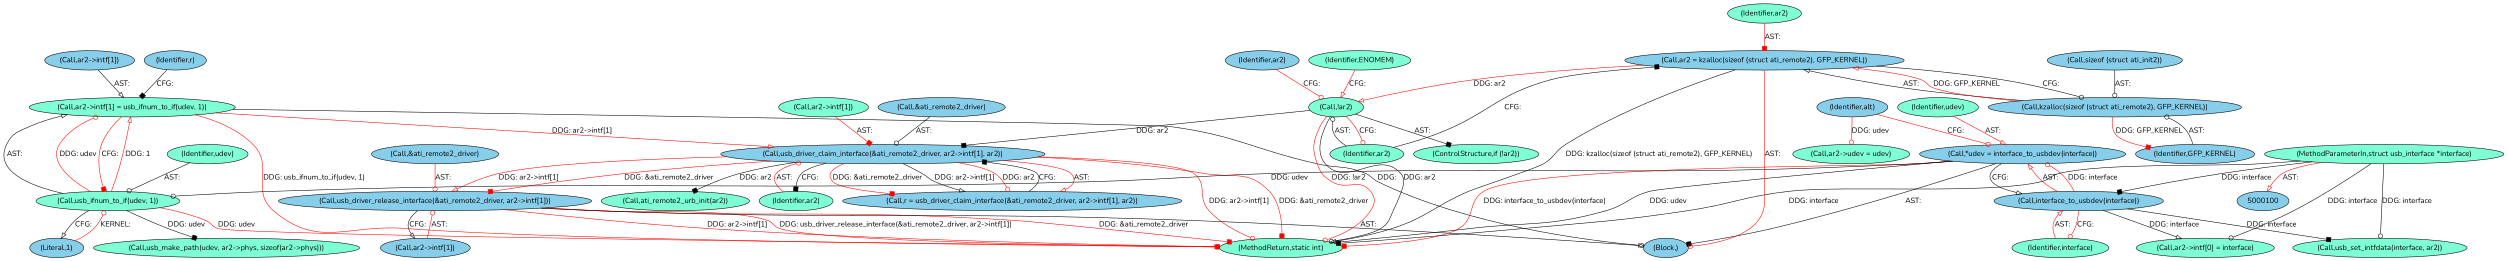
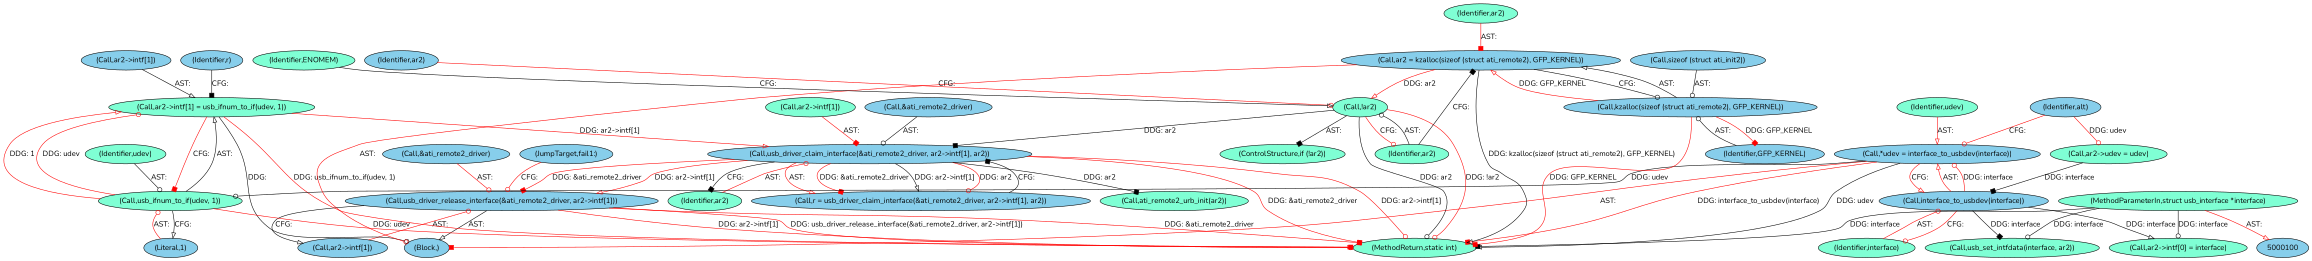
  digraph {
    fontname=Nunito
    node [fillcolor=skyblue fontname=Nunito style=filled]
    edge [arrowhead=odot color=red fontname=Nunito]
    n1 [label="(Call,usb_driver_release_interface(&ati_remote2_driver, ar2->intf[1]))"]
    n2 [label="(Call,ar2->intf[1])"]
    n3 [fillcolor=aquamarine label="(MethodReturn,static int)"]
    n4 [label="(Block,)"]
    n5 [label="(Call,usb_driver_claim_interface(&ati_remote2_driver, ar2->intf[1], ar2))"]
    n6 [fillcolor=aquamarine label="(Identifier,ar2)"]
    n7 [label="(Call,r = usb_driver_claim_interface(&ati_remote2_driver, ar2->intf[1], ar2))"]
    n8 [fillcolor=aquamarine label="(Call,ati_remote2_urb_init(ar2))"]
    n9 [fillcolor=aquamarine label="(Call,ar2->intf[1] = usb_ifnum_to_if(udev, 1))"]
    n10 [fillcolor=aquamarine label="(Call,usb_ifnum_to_if(udev, 1))"]
-   n11 [fillcolor=aquamarine label="(Call,usb_make_path(udev, ar2->phys, sizeof(ar2->phys)))"]
    n12 [label="(Literal,1)"]
    n13 [label="(Call,*udev = interface_to_usbdev(interface))"]
    n14 [label="(Call,interface_to_usbdev(interface))"]
    n15 [fillcolor=aquamarine label="(Identifier,interface)"]
    n16 [fillcolor=aquamarine label="(Call,ar2->intf[0] = interface)"]
    n17 [fillcolor=aquamarine label="(Call,usb_set_intfdata(interface, ar2))"]
    n18 [fillcolor=aquamarine label="(Call,ar2->udev = udev)"]
    n19 [fillcolor=aquamarine label="(MethodParameterIn,struct usb_interface *interface)"]
    n20 [label=5000100]
    n21 [fillcolor=aquamarine label="(Call,!ar2)"]
    n22 [fillcolor=aquamarine label="(Identifier,ar2)"]
    n23 [fillcolor=aquamarine label="(ControlStructure,if (!ar2))"]
    n24 [label="(Call,ar2 = kzalloc(sizeof (struct ati_remote2), GFP_KERNEL))"]
    n25 [label="(Call,kzalloc(sizeof (struct ati_remote2), GFP_KERNEL))"]
    n26 [label="(Identifier,GFP_KERNEL)"]
    n27 [label="(Call,ar2->intf[1])"]
    n28 [fillcolor=aquamarine label="(Identifier,udev)"]
    n29 [label="(Identifier,ar2)"]
+   n30 [label="(JumpTarget,fail1:)"]
    n31 [label="(Call,&ati_remote2_driver)"]
    n32 [label="(Identifier,r)"]
    n33 [label="(Identifier,alt)"]
    n34 [fillcolor=aquamarine label="(Identifier,udev)"]
    n35 [fillcolor=aquamarine label="(Call,ar2->intf[1])"]
    n36 [fillcolor=aquamarine label="(Identifier,ENOMEM)"]
    n37 [label="(Call,sizeof (struct ati_init2))"]
    n38 [label="(Call,&ati_remote2_driver)"]
    n39 [fillcolor=aquamarine label="(Identifier,ar2)"]
    n1 -> n2 [arrowhead=onormal color=black label="CFG: "]
    n1 -> n3 [arrowhead=box label="DDG: &ati_remote2_driver"]
    n1 -> n3 [label="DDG: ar2->intf[1]"]
    n1 -> n3 [label="DDG: usb_driver_release_interface(&ati_remote2_driver, ar2->intf[1])"]
    n1 -> n4 [arrowhead=onormal color=black label="AST: "]
    n2 -> n1 [label="AST: "]
    n5 -> n1 [arrowhead=box label="DDG: &ati_remote2_driver"]
    n5 -> n1 [arrowhead=onormal label="DDG: ar2->intf[1]"]
    n5 -> n3 [label="DDG: ar2->intf[1]"]
    n5 -> n3 [arrowhead=box label="DDG: &ati_remote2_driver"]
    n5 -> n6 [arrowhead=box color=black label="CFG: "]
    n5 -> n7 [arrowhead=onormal label="AST: "]
    n5 -> n7 [arrowhead=box label="DDG: &ati_remote2_driver"]
    n5 -> n7 [arrowhead=onormal color=black label="DDG: ar2->intf[1]"]
    n5 -> n7 [label="DDG: ar2"]
    n5 -> n8 [arrowhead=box color=black label="DDG: ar2"]
    n6 -> n5 [label="AST: "]
    n7 -> n5 [arrowhead=box color=black label="CFG: "]
    n9 -> n3 [arrowhead=box label="DDG: usb_ifnum_to_if(udev, 1)"]
    n9 -> n4 [color=black label="DDG: "]
    n9 -> n5 [arrowhead=onormal label="DDG: ar2->intf[1]"]
    n9 -> n10 [arrowhead=box label="CFG: "]
    n10 -> n3 [arrowhead=onormal label="DDG: udev"]
    n10 -> n9 [arrowhead=onormal color=black label="AST: "]
    n10 -> n9 [label="DDG: udev"]
    n10 -> n9 [arrowhead=onormal label="DDG: 1"]
-   n10 -> n11 [arrowhead=box color=black label="DDG: udev"]
    n10 -> n12 [arrowhead=onormal color=black label="CFG: "]
-   n12 -> n10 [label="KERNEL: "]
+   n12 -> n10 [label="AST: "]
    n13 -> n3 [arrowhead=box label="DDG: interface_to_usbdev(interface)"]
    n13 -> n3 [arrowhead=onormal color=black label="DDG: udev"]
-   n13 -> n4 [arrowhead=box color=black label="AST: "]
+   n13 -> n4 [arrowhead=box label="AST: "]
    n13 -> n10 [color=black label="DDG: udev"]
-   n13 -> n14 [arrowhead=onormal color=black label="CFG: "]
+   n13 -> n14 [arrowhead=onormal label="CFG: "]
    n14 -> n13 [arrowhead=onormal label="AST: "]
    n14 -> n13 [label="DDG: interface"]
    n14 -> n15 [label="CFG: "]
    n14 -> n16 [arrowhead=onormal color=black label="DDG: interface"]
    n14 -> n17 [arrowhead=box color=black label="DDG: interface"]
-   n15 -> n14 [arrowhead=onormal label="AST: "]
+   n15 -> n14 [label="AST: "]
    n19 -> n3 [arrowhead=box color=black label="DDG: interface"]
-   n19 -> n14 [arrowhead=box color=black label="DDG: interface"]
+   n18 -> n14 [arrowhead=box color=black label="DDG: interface"]
    n19 -> n16 [color=black label="DDG: interface"]
    n19 -> n17 [color=black label="DDG: interface"]
    n19 -> n20 [arrowhead=onormal label="AST: "]
    n21 -> n3 [color=black label="DDG: ar2"]
    n21 -> n3 [label="DDG: !ar2"]
    n21 -> n5 [arrowhead=box color=black label="DDG: ar2"]
    n21 -> n22 [label="CFG: "]
    n21 -> n23 [arrowhead=box color=black label="AST: "]
    n22 -> n21 [color=black label="AST: "]
    n22 -> n24 [arrowhead=box color=black label="CFG: "]
    n24 -> n3 [arrowhead=onormal color=black label="DDG: kzalloc(sizeof (struct ati_remote2), GFP_KERNEL)"]
    n24 -> n4 [label="AST: "]
    n24 -> n21 [arrowhead=onormal label="DDG: ar2"]
    n24 -> n25 [color=black label="CFG: "]
+   n25 -> n3 [arrowhead=box label="DDG: GFP_KERNEL"]
    n25 -> n24 [arrowhead=onormal color=black label="AST: "]
    n25 -> n24 [arrowhead=onormal label="DDG: GFP_KERNEL"]
    n25 -> n26 [arrowhead=box label="DDG: GFP_KERNEL"]
    n26 -> n25 [color=black label="AST: "]
    n27 -> n9 [arrowhead=onormal color=black label="AST: "]
    n28 -> n13 [arrowhead=onormal label="AST: "]
    n29 -> n21 [label="CFG: "]
+   n30 -> n1 [label="CFG: "]
    n31 -> n5 [color=black label="AST: "]
    n32 -> n9 [arrowhead=box color=black label="CFG: "]
    n33 -> n13 [label="CFG: "]
    n33 -> n18 [label="DDG: udev"]
    n34 -> n10 [color=black label="AST: "]
    n35 -> n5 [arrowhead=box label="AST: "]
-   n36 -> n21 [arrowhead=onormal label="CFG: "]
+   n36 -> n21 [arrowhead=onormal color=black label="CFG: "]
    n37 -> n25 [color=black label="AST: "]
    n38 -> n1 [label="AST: "]
    n39 -> n24 [arrowhead=box label="AST: "]
  }
